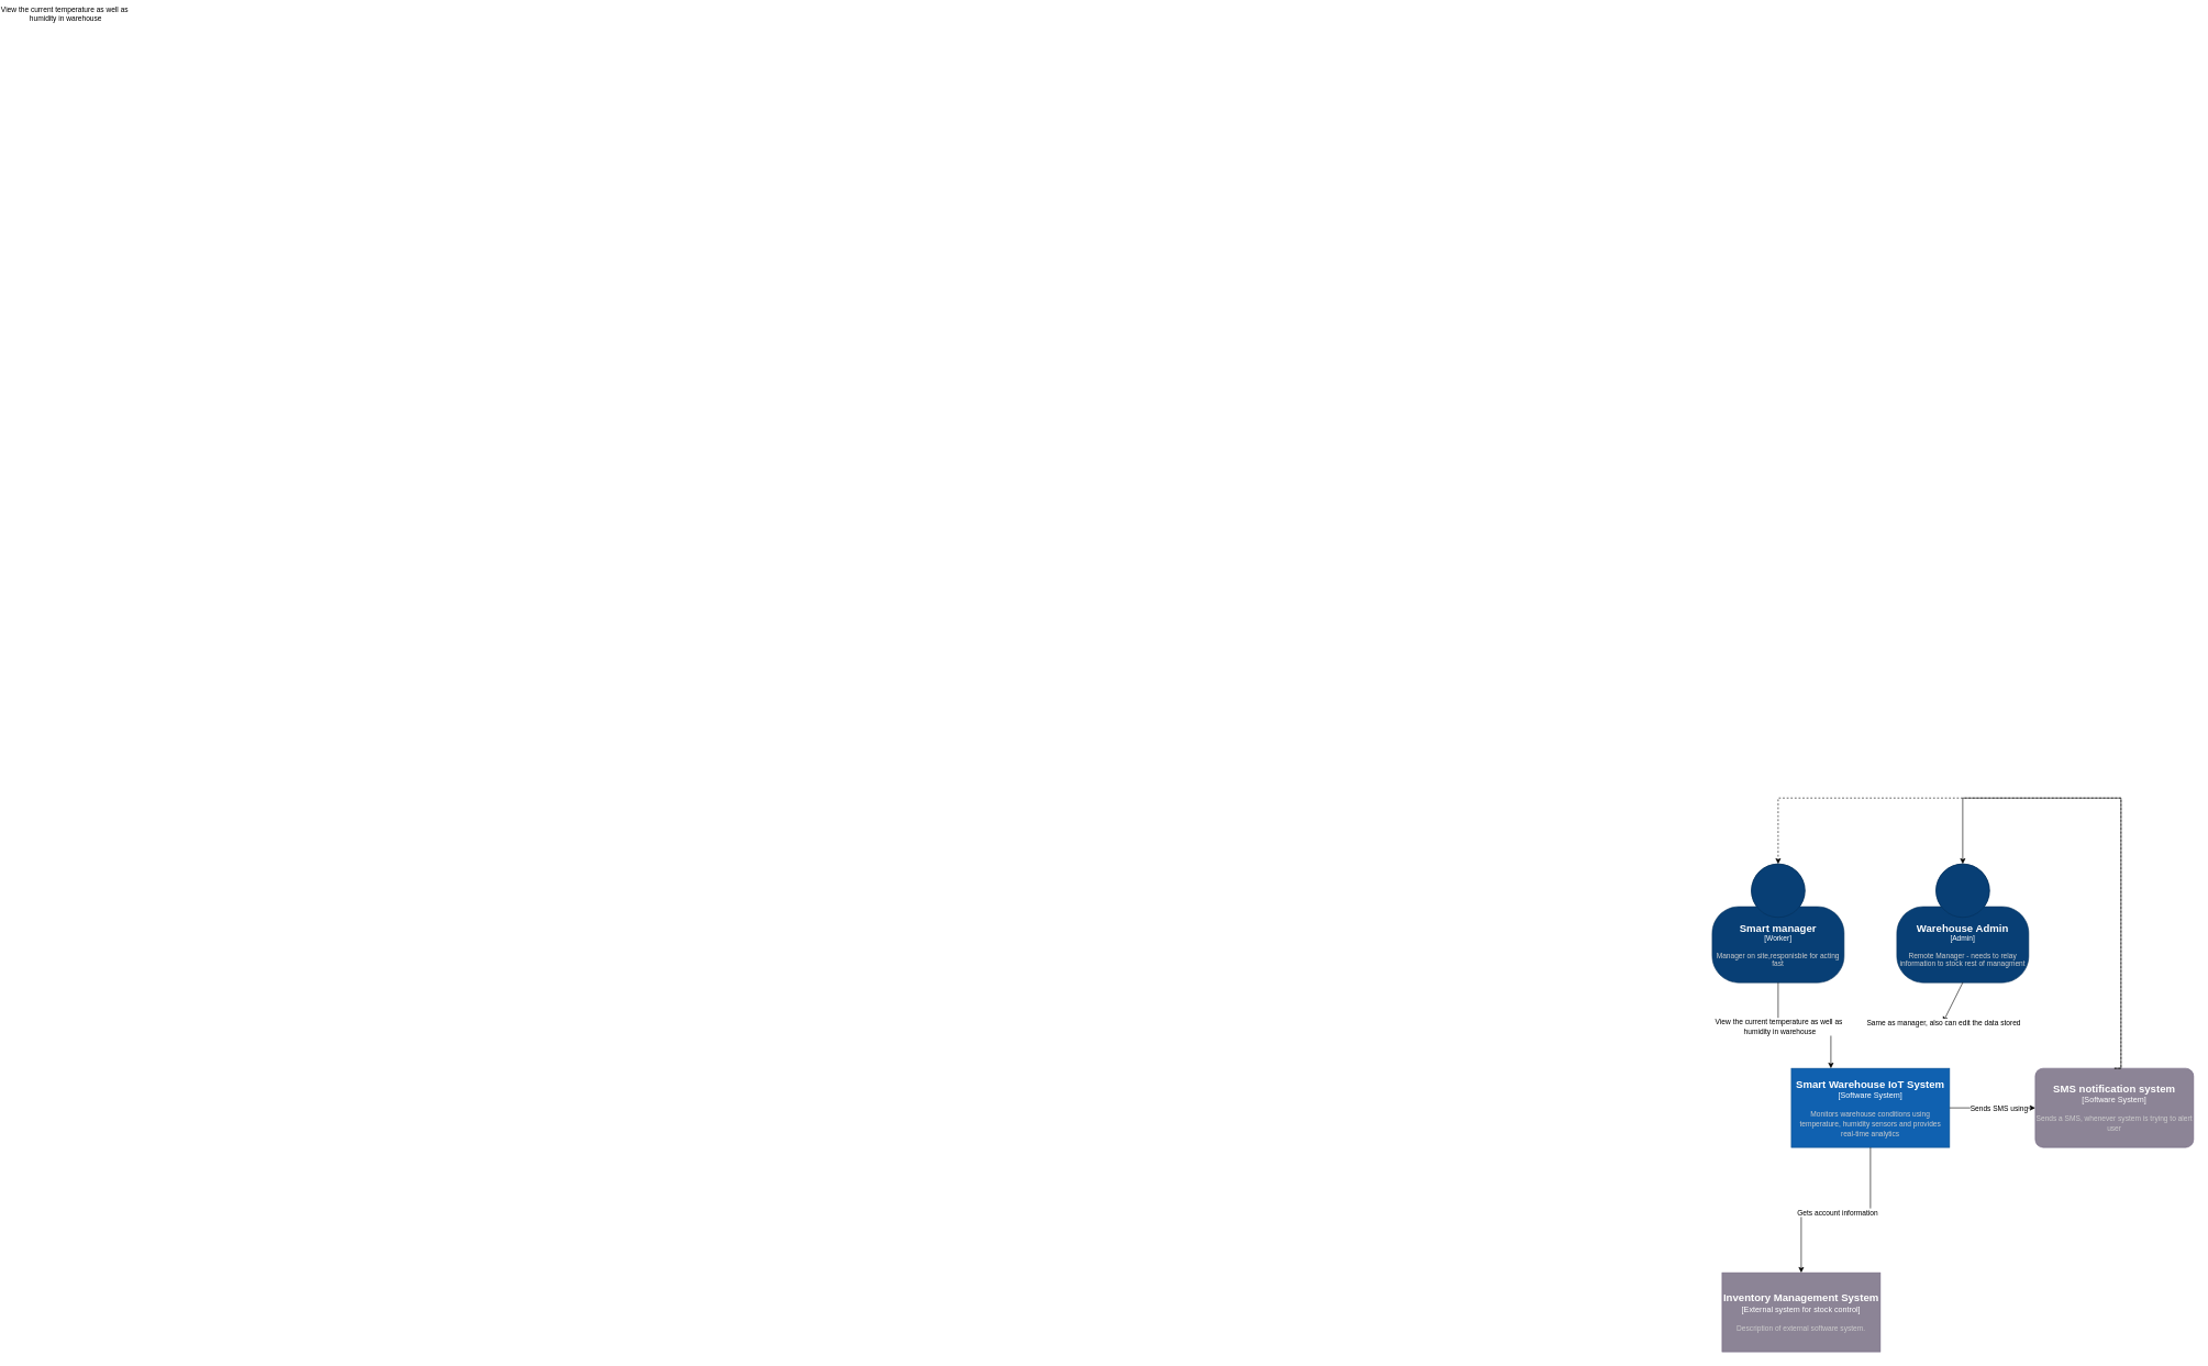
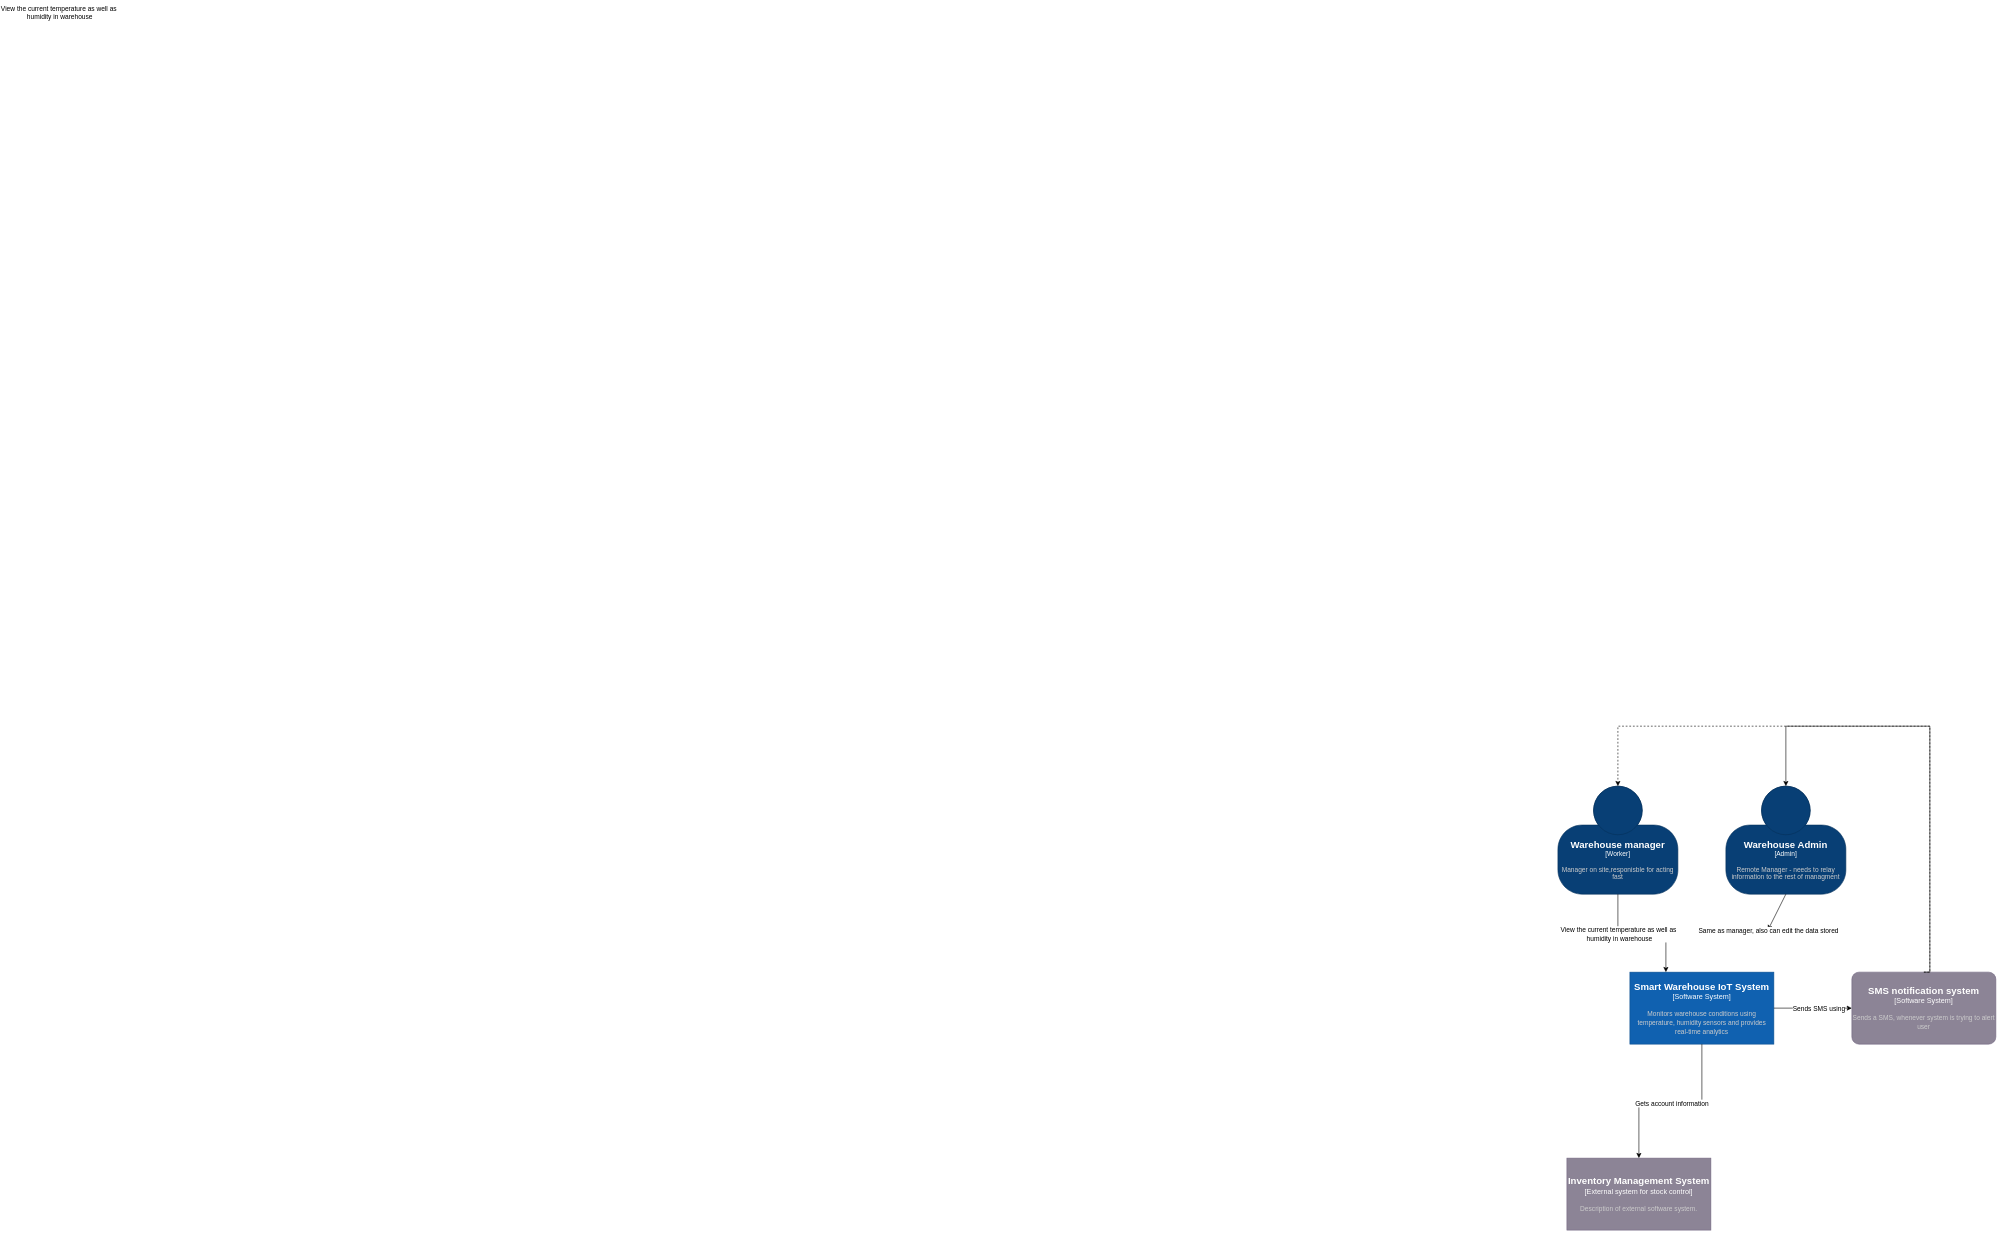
  <mxCell id="0" />
  <mxCell id="1" parent="0" />
- <mxCell id="2" value="&lt;font style=&quot;font-size: 16px&quot;&gt;&lt;b&gt;Smart manager&lt;/b&gt;&lt;/font&gt;&lt;div&gt;[Worker]&lt;/div&gt;&lt;br&gt;&lt;div&gt;&lt;font style=&quot;font-size: 11px&quot;&gt;&lt;font color=&quot;#cccccc&quot;&gt;Manager on site,responisble for acting fast&lt;/font&gt;&lt;/div&gt;" style="html=1;fontSize=11;dashed=0;whiteSpace=wrap;fillColor=#083F75;strokeColor=#06315C;fontColor=#ffffff;shape=mxgraph.c4.person2;align=center;metaEdit=1;points=[[0.5,0,0],[1,0.5,0],[1,0.75,0],[0.75,1,0],[0.5,1,0],[0.25,1,0],[0,0.75,0],[0,0.5,0]];resizable=0;" parent="1" vertex="1"><mxGeometry x="2520" y="1310" width="200" height="180" as="geometry" /></mxCell>
- <mxCell id="3" value="&lt;font style=&quot;font-size: 16px&quot;&gt;&lt;b&gt;Warehouse Admin&lt;/b&gt;&lt;/font&gt;&lt;div&gt;[Admin]&lt;/div&gt;&lt;br&gt;&lt;div&gt;&lt;font style=&quot;font-size: 11px&quot;&gt;&lt;font color=&quot;#cccccc&quot;&gt;Remote Manager - needs to relay information to stock rest of managment&lt;/font&gt;&lt;/div&gt;" style="html=1;fontSize=11;dashed=0;whiteSpace=wrap;fillColor=#083F75;strokeColor=#06315C;fontColor=#ffffff;shape=mxgraph.c4.person2;align=center;metaEdit=1;points=[[0.5,0,0],[1,0.5,0],[1,0.75,0],[0.75,1,0],[0.5,1,0],[0.25,1,0],[0,0.75,0],[0,0.5,0]];resizable=0;" parent="1" vertex="1"><mxGeometry x="2800" y="1310" width="200" height="180" as="geometry" /></mxCell>
+ <mxCell id="2" value="&lt;font style=&quot;font-size: 16px&quot;&gt;&lt;b&gt;Warehouse manager&lt;/b&gt;&lt;/font&gt;&lt;div&gt;[Worker]&lt;/div&gt;&lt;br&gt;&lt;div&gt;&lt;font style=&quot;font-size: 11px&quot;&gt;&lt;font color=&quot;#cccccc&quot;&gt;Manager on site,responisble for acting fast&lt;/font&gt;&lt;/div&gt;" style="html=1;fontSize=11;dashed=0;whiteSpace=wrap;fillColor=#083F75;strokeColor=#06315C;fontColor=#ffffff;shape=mxgraph.c4.person2;align=center;metaEdit=1;points=[[0.5,0,0],[1,0.5,0],[1,0.75,0],[0.75,1,0],[0.5,1,0],[0.25,1,0],[0,0.75,0],[0,0.5,0]];resizable=0;" parent="1" vertex="1"><mxGeometry x="2520" y="1310" width="200" height="180" as="geometry" /></mxCell>
+ <mxCell id="3" value="&lt;font style=&quot;font-size: 16px&quot;&gt;&lt;b&gt;Warehouse Admin&lt;/b&gt;&lt;/font&gt;&lt;div&gt;[Admin]&lt;/div&gt;&lt;br&gt;&lt;div&gt;&lt;font style=&quot;font-size: 11px&quot;&gt;&lt;font color=&quot;#cccccc&quot;&gt;Remote Manager - needs to relay information to the rest of managment&lt;/font&gt;&lt;/div&gt;" style="html=1;fontSize=11;dashed=0;whiteSpace=wrap;fillColor=#083F75;strokeColor=#06315C;fontColor=#ffffff;shape=mxgraph.c4.person2;align=center;metaEdit=1;points=[[0.5,0,0],[1,0.5,0],[1,0.75,0],[0.75,1,0],[0.5,1,0],[0.25,1,0],[0,0.75,0],[0,0.5,0]];resizable=0;" parent="1" vertex="1"><mxGeometry x="2800" y="1310" width="200" height="180" as="geometry" /></mxCell>
  <mxCell id="4" value="&lt;font style=&quot;font-size: 16px&quot;&gt;&lt;b&gt;Smart Warehouse IoT System&lt;/b&gt;&lt;/font&gt;&lt;div&gt;[Software System]&lt;/div&gt;&lt;br&gt;&lt;div&gt;&lt;font style=&quot;font-size: 11px&quot;&gt;&lt;font color=&quot;#cccccc&quot;&gt;Monitors warehouse conditions using temperature, humidity sensors and provides real-time analytics&lt;/font&gt;&lt;/div&gt;" style="rounded=1;whiteSpace=wrap;html=1;labelBackgroundColor=none;fillColor=#1061B0;fontColor=#ffffff;align=center;arcSize=0;strokeColor=#0D5091;metaEdit=1;resizable=0;points=[[0.25,0,0],[0.5,0,0],[0.75,0,0],[1,0.25,0],[1,0.5,0],[1,0.75,0],[0.75,1,0],[0.5,1,0],[0.25,1,0],[0,0.75,0],[0,0.5,0],[0,0.25,0]];imageWidth=200;" parent="1" vertex="1"><mxGeometry x="2640" y="1620" width="240" height="120" as="geometry" /></mxCell>
  <mxCell id="5" style="edgeStyle=orthogonalEdgeStyle;rounded=0;orthogonalLoop=1;jettySize=auto;html=1;exitX=0.5;exitY=1;exitDx=0;exitDy=0;exitPerimeter=0;entryX=0.25;entryY=0;entryDx=0;entryDy=0;entryPerimeter=0;" parent="1" source="2" target="4" edge="1"><mxGeometry relative="1" as="geometry" /></mxCell>
  <mxCell id="6" value="View the current temperature as well as&lt;div&gt;&amp;nbsp;humidity in warehouse&lt;/div&gt;" style="edgeLabel;html=1;align=center;verticalAlign=middle;resizable=0;points=[];" vertex="1" connectable="0" parent="5"><mxGeometry x="-0.381" y="-1" relative="1" as="geometry"><mxPoint as="offset" /></mxGeometry></mxCell>
  <mxCell id="7" style="edgeStyle=orthogonalEdgeStyle;rounded=0;orthogonalLoop=1;jettySize=auto;html=1;exitX=0.5;exitY=1;exitDx=0;exitDy=0;exitPerimeter=0;" parent="1" source="3" target="17" edge="1"><mxGeometry relative="1" as="geometry" /></mxCell>
  <mxCell id="8" value="&lt;font style=&quot;font-size: 16px&quot;&gt;&lt;b&gt;Inventory Management System &lt;/b&gt;&lt;/font&gt;&lt;div&gt;[External system for stock control]&lt;/div&gt;&lt;br&gt;&lt;div&gt;&lt;font style=&quot;font-size: 11px&quot;&gt;&lt;font color=&quot;#cccccc&quot;&gt;Description of external software system.&lt;/font&gt;&lt;/div&gt;" style="rounded=1;whiteSpace=wrap;html=1;labelBackgroundColor=none;fillColor=#8C8496;fontColor=#ffffff;align=center;arcSize=0;strokeColor=#736782;metaEdit=1;resizable=0;points=[[0.25,0,0],[0.5,0,0],[0.75,0,0],[1,0.25,0],[1,0.5,0],[1,0.75,0],[0.75,1,0],[0.5,1,0],[0.25,1,0],[0,0.75,0],[0,0.5,0],[0,0.25,0]];" parent="1" vertex="1"><mxGeometry x="2535" y="1930" width="240" height="120" as="geometry" /></mxCell>
  <mxCell id="9" style="edgeStyle=orthogonalEdgeStyle;rounded=0;orthogonalLoop=1;jettySize=auto;html=1;exitX=0.5;exitY=1;exitDx=0;exitDy=0;exitPerimeter=0;entryX=0.5;entryY=0;entryDx=0;entryDy=0;entryPerimeter=0;" parent="1" source="4" target="8" edge="1"><mxGeometry relative="1" as="geometry" /></mxCell>
  <mxCell id="10" value="Gets account information" style="edgeLabel;html=1;align=center;verticalAlign=middle;resizable=0;points=[];" vertex="1" connectable="0" parent="9"><mxGeometry x="-0.01" y="3" relative="1" as="geometry"><mxPoint as="offset" /></mxGeometry></mxCell>
  <mxCell id="11" value="&lt;font style=&quot;font-size: 16px&quot;&gt;&lt;b&gt;SMS notification system&lt;/b&gt;&lt;/font&gt;&lt;div&gt;[Software System]&lt;/div&gt;&lt;br&gt;&lt;div&gt;&lt;font style=&quot;font-size: 11px&quot;&gt;&lt;font color=&quot;#cccccc&quot;&gt;Sends a SMS, whenever system is trying to alert user&lt;/font&gt;&lt;/div&gt;" style="rounded=1;whiteSpace=wrap;html=1;labelBackgroundColor=none;fillColor=#8C8496;fontColor=#ffffff;align=center;arcSize=10;strokeColor=#736782;metaEdit=1;resizable=0;points=[[0.25,0,0],[0.5,0,0],[0.75,0,0],[1,0.25,0],[1,0.5,0],[1,0.75,0],[0.75,1,0],[0.5,1,0],[0.25,1,0],[0,0.75,0],[0,0.5,0],[0,0.25,0]];" parent="1" vertex="1"><mxGeometry x="3010" y="1620" width="240" height="120" as="geometry" /></mxCell>
  <mxCell id="12" style="edgeStyle=orthogonalEdgeStyle;rounded=0;orthogonalLoop=1;jettySize=auto;html=1;exitX=0.5;exitY=0;exitDx=0;exitDy=0;exitPerimeter=0;entryX=0.5;entryY=0;entryDx=0;entryDy=0;entryPerimeter=0;dashed=1;" parent="1" source="11" target="2" edge="1"><mxGeometry relative="1" as="geometry"><Array as="points"><mxPoint x="3140" y="1210" /><mxPoint x="2620" y="1210" /></Array></mxGeometry></mxCell>
  <mxCell id="13" style="edgeStyle=orthogonalEdgeStyle;rounded=0;orthogonalLoop=1;jettySize=auto;html=1;exitX=0.5;exitY=0;exitDx=0;exitDy=0;exitPerimeter=0;entryX=0.5;entryY=0;entryDx=0;entryDy=0;entryPerimeter=0;" parent="1" source="11" target="3" edge="1"><mxGeometry relative="1" as="geometry"><Array as="points"><mxPoint x="3140" y="1210" /><mxPoint x="2900" y="1210" /></Array></mxGeometry></mxCell>
  <mxCell id="14" style="edgeStyle=orthogonalEdgeStyle;rounded=0;orthogonalLoop=1;jettySize=auto;html=1;exitX=1;exitY=0.5;exitDx=0;exitDy=0;exitPerimeter=0;entryX=0;entryY=0.5;entryDx=0;entryDy=0;entryPerimeter=0;" parent="1" source="4" target="11" edge="1"><mxGeometry relative="1" as="geometry" /></mxCell>
  <mxCell id="15" value="Sends SMS using" style="edgeLabel;html=1;align=center;verticalAlign=middle;resizable=0;points=[];" vertex="1" connectable="0" parent="14"><mxGeometry x="0.138" relative="1" as="geometry"><mxPoint as="offset" /></mxGeometry></mxCell>
  <mxCell id="16" value="View the current temperature as well as&lt;div&gt;&amp;nbsp;humidity in warehouse&lt;/div&gt;" style="edgeLabel;html=1;align=center;verticalAlign=middle;resizable=0;points=[];" vertex="1" connectable="0" parent="1"><mxGeometry x="20" y="20" as="geometry" /></mxCell>
  <mxCell id="17" value="Same as manager, also can edit the data stored" style="edgeLabel;html=1;align=center;verticalAlign=middle;resizable=0;points=[];" vertex="1" connectable="0" parent="1"><mxGeometry x="2870" y="1550" as="geometry" /></mxCell>
